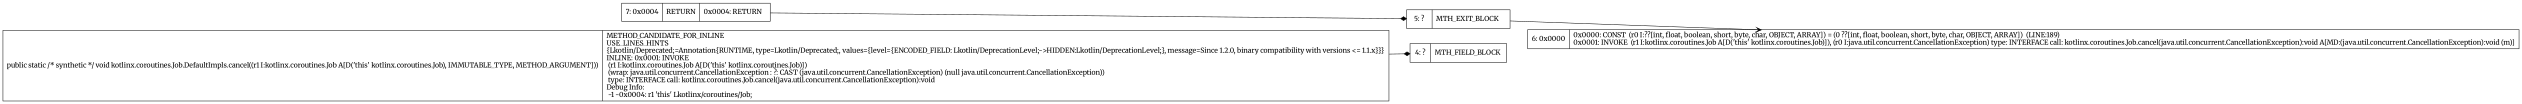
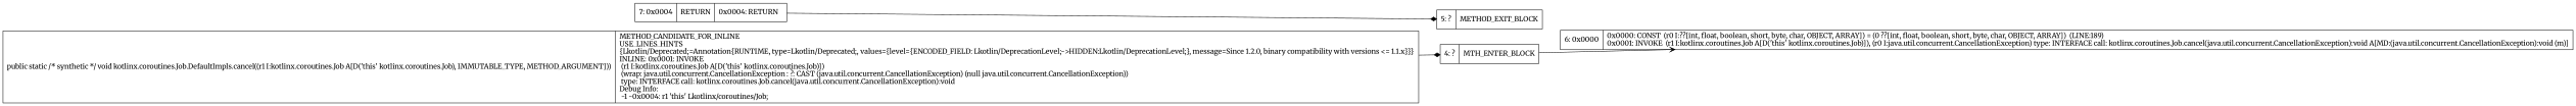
  digraph {
    fontname=Merriweather
    rankdir=LR
    node [fontname=Merriweather shape=record]
    edge [arrowhead=diamond fontname=Merriweather]
-   n1 [label="{4\:\ ?|MTH_FIELD_BLOCK\l}"]
+   n1 [label="{4\:\ ?|MTH_ENTER_BLOCK\l}"]
    n2 [label="{6\:\ 0x0000|0x0000: CONST  (r0 I:??[int, float, boolean, short, byte, char, OBJECT, ARRAY]) = (0 ??[int, float, boolean, short, byte, char, OBJECT, ARRAY])  (LINE:189)\l0x0001: INVOKE  (r1 I:kotlinx.coroutines.Job A[D('this' kotlinx.coroutines.Job)]), (r0 I:java.util.concurrent.CancellationException) type: INTERFACE call: kotlinx.coroutines.Job.cancel(java.util.concurrent.CancellationException):void A[MD:(java.util.concurrent.CancellationException):void (m)]\l}"]
    n3 [label="{7\:\ 0x0004|RETURN\l|0x0004: RETURN   \l}"]
-   n4 [label="{5\:\ ?|MTH_EXIT_BLOCK\l}"]
+   n4 [label="{5\:\ ?|METHOD_EXIT_BLOCK\l}"]
    n5 [label="{public static \/* synthetic *\/ void kotlinx.coroutines.Job.DefaultImpls.cancel((r1 I:kotlinx.coroutines.Job A[D('this' kotlinx.coroutines.Job), IMMUTABLE_TYPE, METHOD_ARGUMENT]))  | METHOD_CANDIDATE_FOR_INLINE\lUSE_LINES_HINTS\l\{Lkotlin\/Deprecated;=Annotation\{RUNTIME, type=Lkotlin\/Deprecated;, values=\{level=\{ENCODED_FIELD: Lkotlin\/DeprecationLevel;\-\>HIDDEN:Lkotlin\/DeprecationLevel;\}, message=Since 1.2.0, binary compatibility with versions \<= 1.1.x\}\}\}\lINLINE: 0x0001: INVOKE  \l  (r1 I:kotlinx.coroutines.Job A[D('this' kotlinx.coroutines.Job)])\l  (wrap: java.util.concurrent.CancellationException : ?: CAST (java.util.concurrent.CancellationException) (null java.util.concurrent.CancellationException))\l type: INTERFACE call: kotlinx.coroutines.Job.cancel(java.util.concurrent.CancellationException):void\lDebug Info:\l  \-1 \-0x0004: r1 'this' Lkotlinx\/coroutines\/Job;\l}"]
-   n4 -> n2 [arrowhead=vee]
+   n1 -> n2 [arrowhead=vee]
    n3 -> n4
    n5 -> n1
  }
